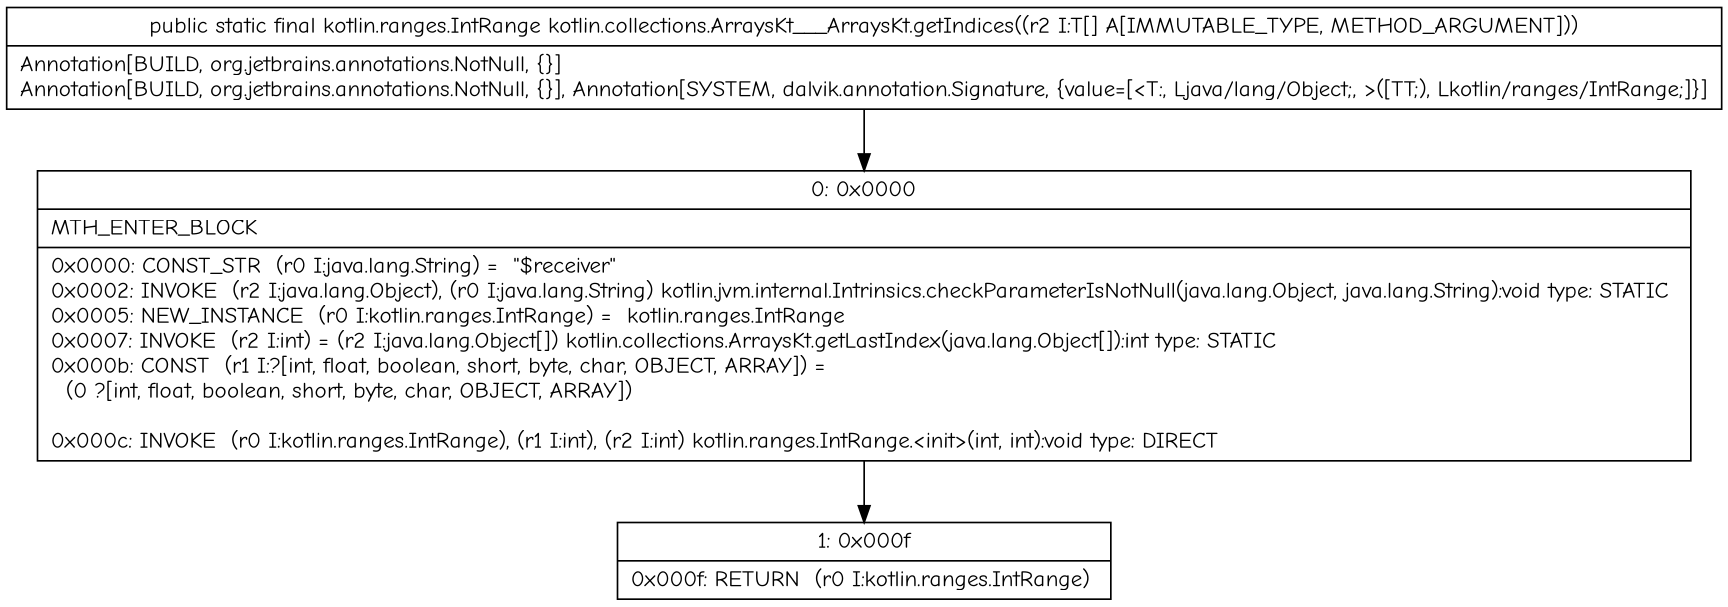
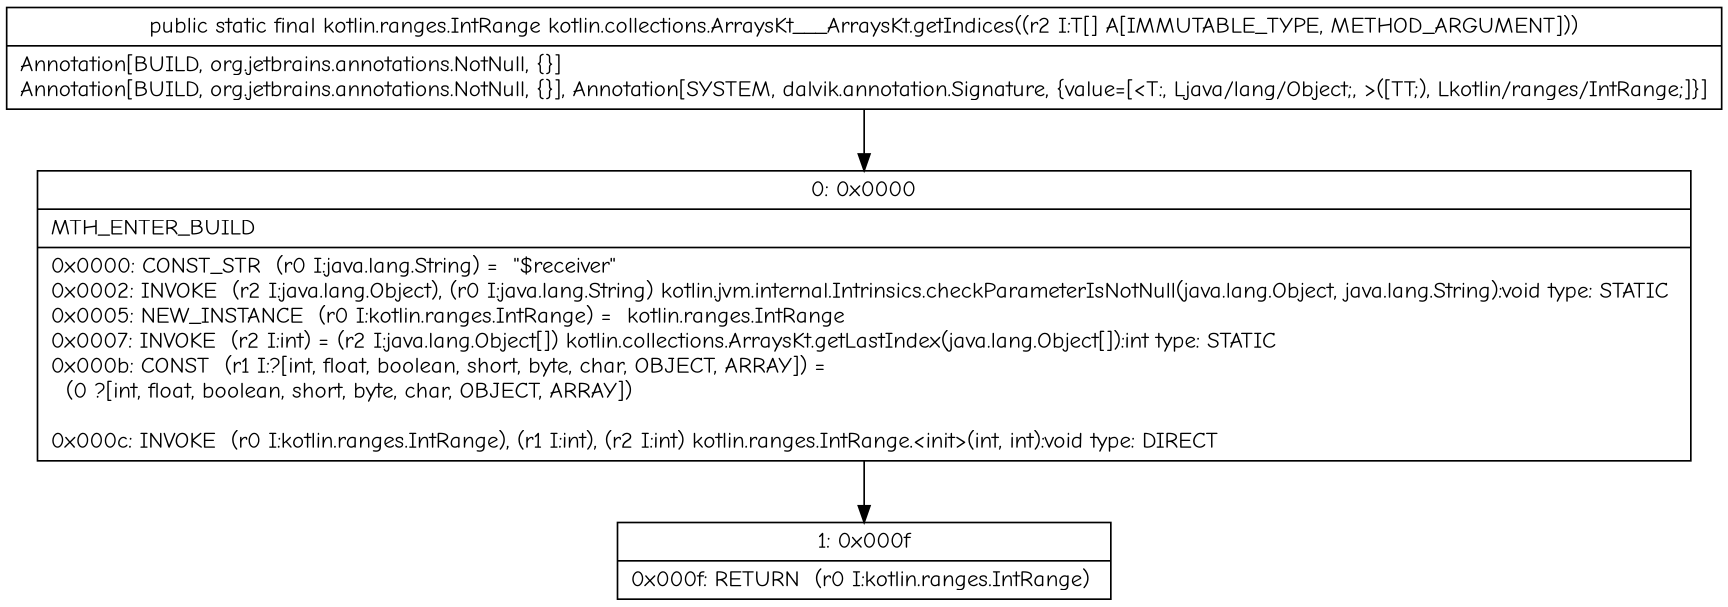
  digraph {
    fontname="Comic Neue"
    node [shape=record fontname="Comic Neue"]
    edge [fontname="Comic Neue"]
-   n1 [label="{0\:\ 0x0000|MTH_ENTER_BLOCK\l|0x0000: CONST_STR  (r0 I:java.lang.String) =  \"$receiver\" \l0x0002: INVOKE  (r2 I:java.lang.Object), (r0 I:java.lang.String) kotlin.jvm.internal.Intrinsics.checkParameterIsNotNull(java.lang.Object, java.lang.String):void type: STATIC \l0x0005: NEW_INSTANCE  (r0 I:kotlin.ranges.IntRange) =  kotlin.ranges.IntRange \l0x0007: INVOKE  (r2 I:int) = (r2 I:java.lang.Object[]) kotlin.collections.ArraysKt.getLastIndex(java.lang.Object[]):int type: STATIC \l0x000b: CONST  (r1 I:?[int, float, boolean, short, byte, char, OBJECT, ARRAY]) = \l  (0 ?[int, float, boolean, short, byte, char, OBJECT, ARRAY])\l \l0x000c: INVOKE  (r0 I:kotlin.ranges.IntRange), (r1 I:int), (r2 I:int) kotlin.ranges.IntRange.\<init\>(int, int):void type: DIRECT \l}"]
+   n1 [label="{0\:\ 0x0000|MTH_ENTER_BUILD\l|0x0000: CONST_STR  (r0 I:java.lang.String) =  \"$receiver\" \l0x0002: INVOKE  (r2 I:java.lang.Object), (r0 I:java.lang.String) kotlin.jvm.internal.Intrinsics.checkParameterIsNotNull(java.lang.Object, java.lang.String):void type: STATIC \l0x0005: NEW_INSTANCE  (r0 I:kotlin.ranges.IntRange) =  kotlin.ranges.IntRange \l0x0007: INVOKE  (r2 I:int) = (r2 I:java.lang.Object[]) kotlin.collections.ArraysKt.getLastIndex(java.lang.Object[]):int type: STATIC \l0x000b: CONST  (r1 I:?[int, float, boolean, short, byte, char, OBJECT, ARRAY]) = \l  (0 ?[int, float, boolean, short, byte, char, OBJECT, ARRAY])\l \l0x000c: INVOKE  (r0 I:kotlin.ranges.IntRange), (r1 I:int), (r2 I:int) kotlin.ranges.IntRange.\<init\>(int, int):void type: DIRECT \l}"]
    n2 [label="{1\:\ 0x000f|0x000f: RETURN  (r0 I:kotlin.ranges.IntRange) \l}"]
    n3 [label="{public static final kotlin.ranges.IntRange kotlin.collections.ArraysKt___ArraysKt.getIndices((r2 I:T[] A[IMMUTABLE_TYPE, METHOD_ARGUMENT]))  | Annotation[BUILD, org.jetbrains.annotations.NotNull, \{\}]\lAnnotation[BUILD, org.jetbrains.annotations.NotNull, \{\}], Annotation[SYSTEM, dalvik.annotation.Signature, \{value=[\<T:, Ljava\/lang\/Object;, \>([TT;), Lkotlin\/ranges\/IntRange;]\}]\l}"]
    n1 -> n2
    n3 -> n1
  }
